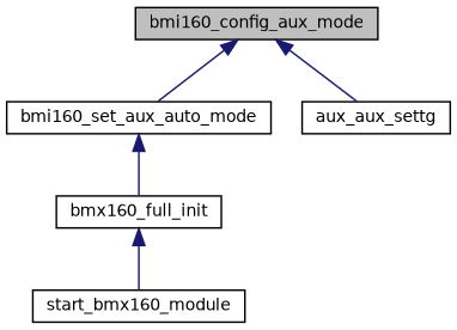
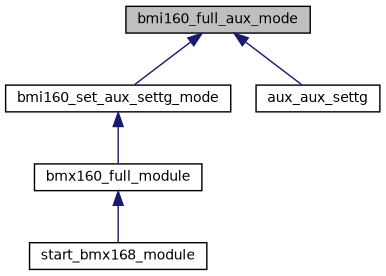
  digraph {
    rankdir=TB
    node [color=black fillcolor=white fontname=Helvetica fontsize=10 shape=record style=filled]
    edge [color=midnightblue dir=back fontname=Helvetica fontsize=10 labelfontname=Helvetica labelfontsize=10 style=solid]
-   n1 [fillcolor=grey75 fontcolor=black height=0.2 label=bmi160_config_aux_mode width=0.4]
-   n2 [height=0.2 label=bmi160_set_aux_auto_mode width=0.4]
+   n1 [fillcolor=grey75 fontcolor=black height=0.2 label=bmi160_full_aux_mode width=0.4]
+   n2 [height=0.2 label=bmi160_set_aux_settg_mode width=0.4]
    n3 [height=0.2 label=aux_aux_settg width=0.4]
-   n4 [height=0.2 label=bmx160_full_init width=0.4]
-   n5 [height=0.2 label=start_bmx160_module width=0.4]
+   n4 [height=0.2 label=bmx160_full_module width=0.4]
+   n5 [height=0.2 label=start_bmx168_module width=0.4]
    n1 -> n2
    n1 -> n3
    n2 -> n4
    n4 -> n5
  }
